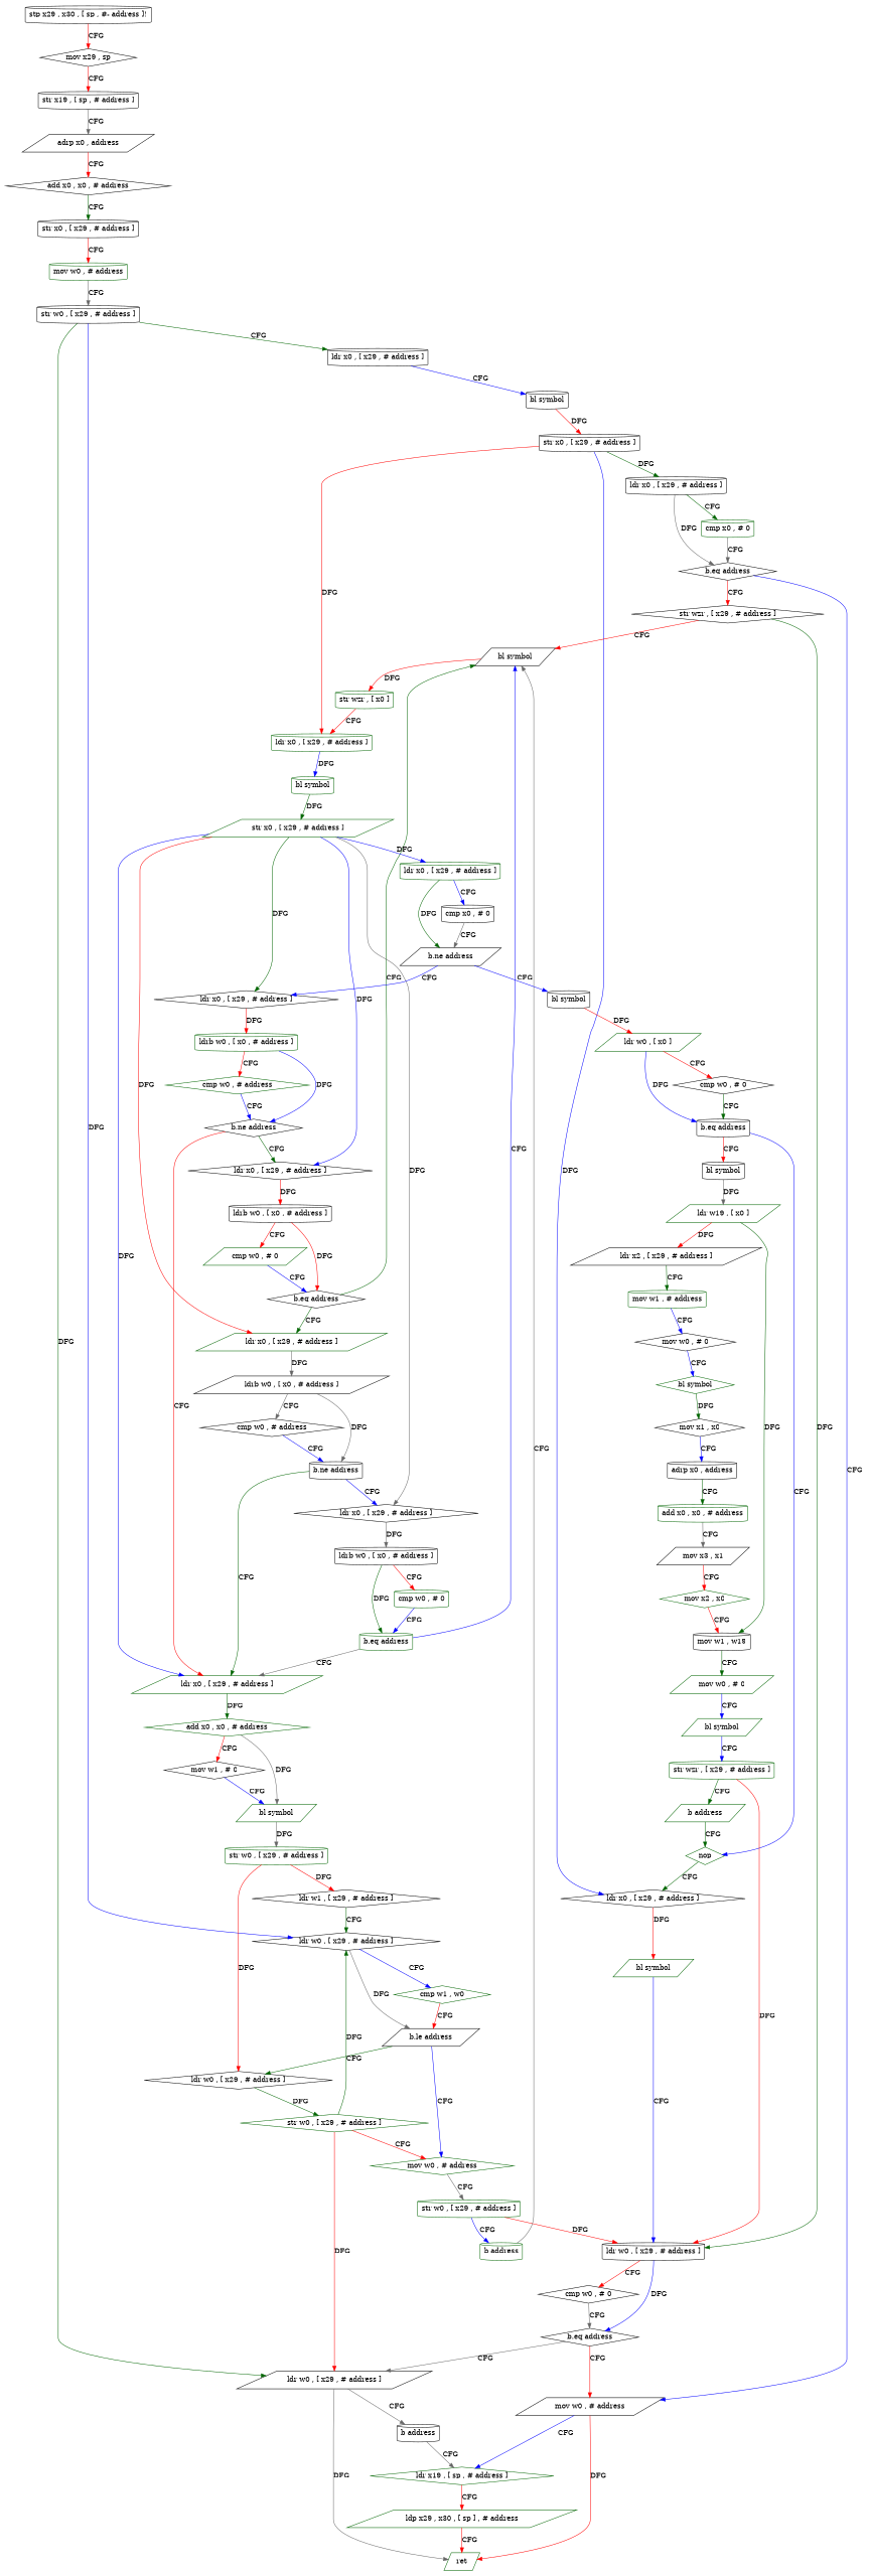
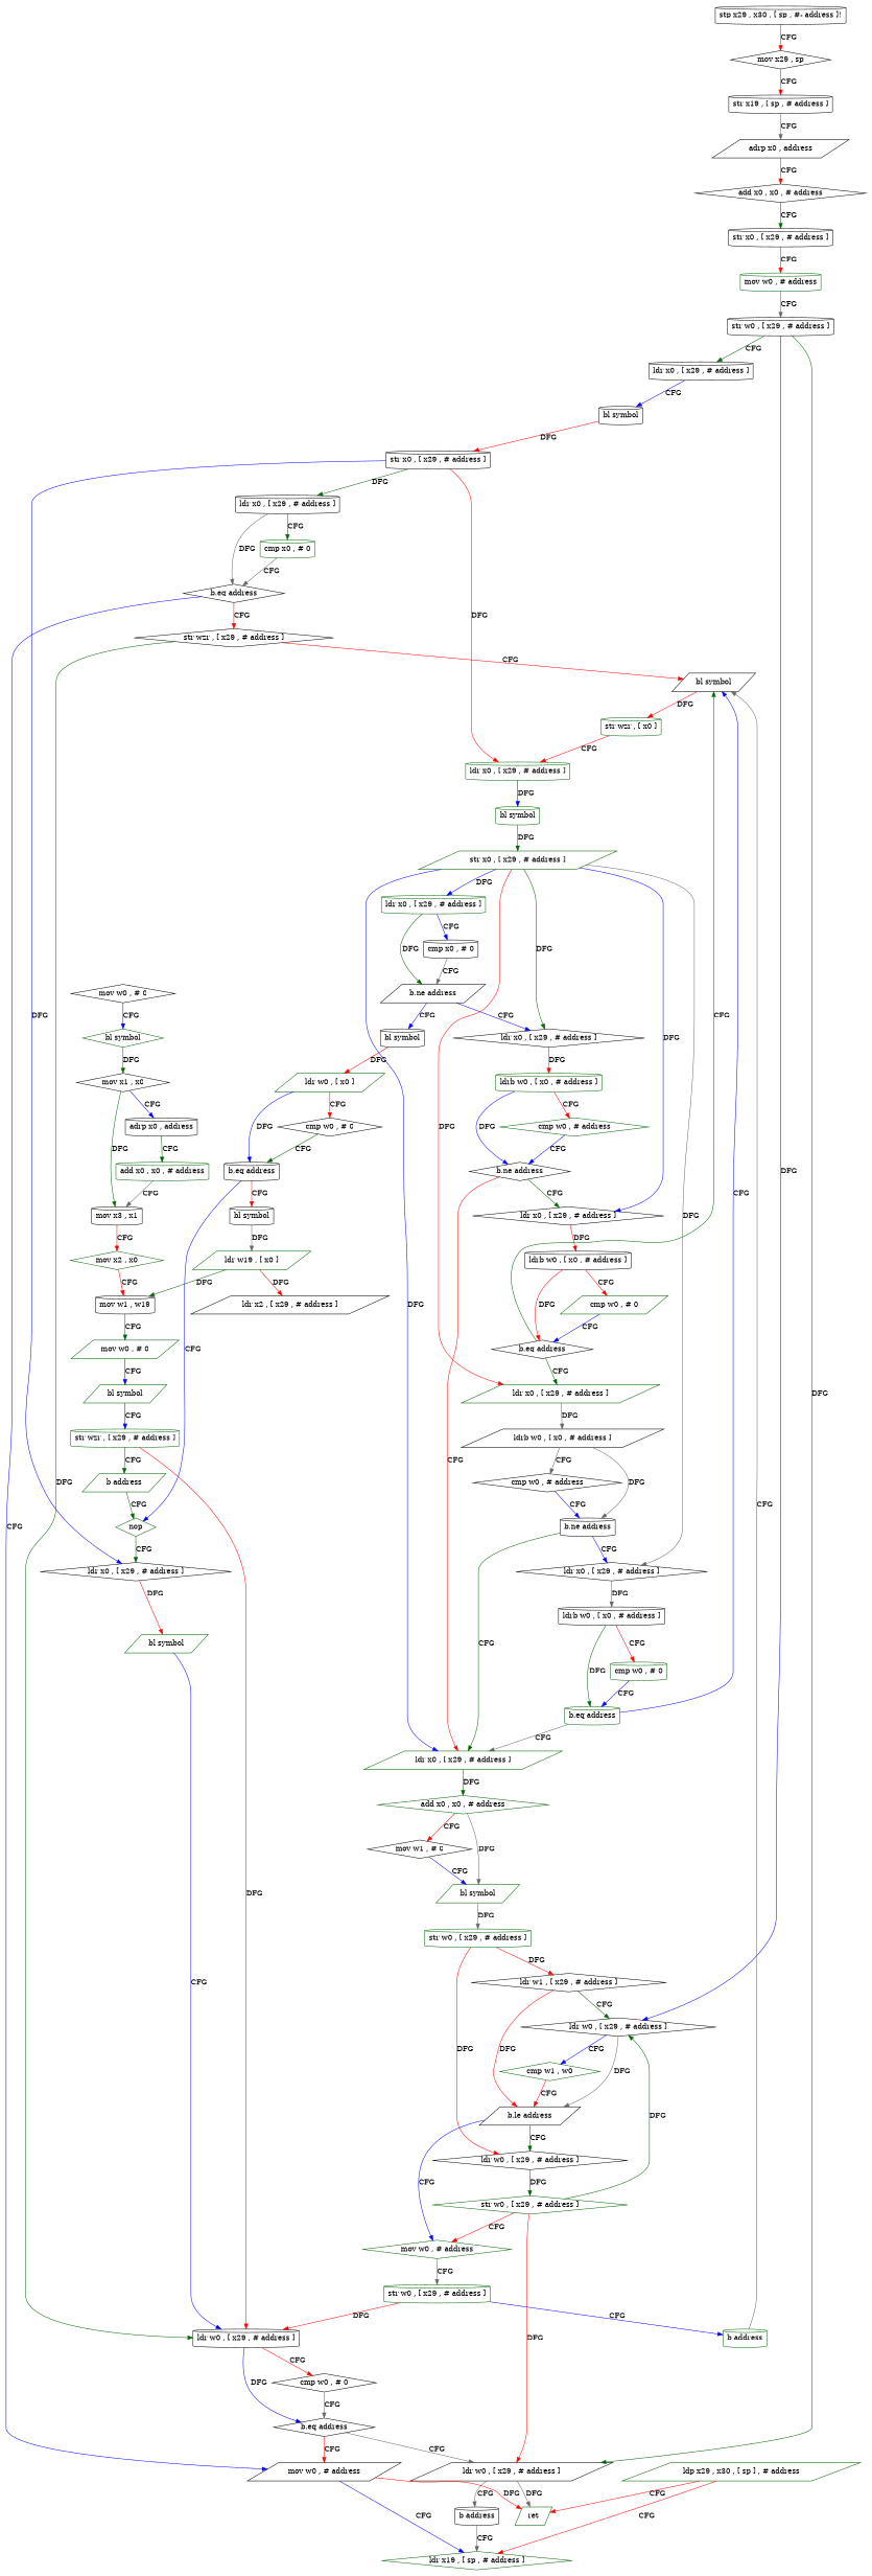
  digraph {
    node [color=black shape=cylinder]
    edge [color=red]
    n1 [label="stp x29 , x30 , [ sp , #- address ]!"]
    n2 [label="mov x29 , sp" shape=diamond]
    n3 [label="str x19 , [ sp , # address ]"]
    n4 [label="adrp x0 , address" shape=parallelogram]
    n5 [label="add x0 , x0 , # address" shape=diamond]
    n6 [label="str x0 , [ x29 , # address ]"]
    n7 [color=darkgreen label="mov w0 , # address"]
    n8 [label="str w0 , [ x29 , # address ]"]
    n9 [label="ldr x0 , [ x29 , # address ]"]
    n10 [label="ldr w0 , [ x29 , # address ]" shape=diamond]
    n11 [label="ldr w0 , [ x29 , # address ]" shape=parallelogram]
    n12 [label="bl symbol"]
    n13 [label="b.le address" shape=parallelogram]
    n14 [color=darkgreen label="cmp w1 , w0" shape=diamond]
    n15 [color=darkgreen label=ret shape=parallelogram]
    n16 [label="b address"]
    n17 [label="str x0 , [ x29 , # address ]"]
    n18 [label="ldr x0 , [ x29 , # address ]"]
    n19 [label="ldr x0 , [ x29 , # address ]" shape=diamond]
    n20 [color=darkgreen label="ldr x0 , [ x29 , # address ]"]
    n21 [color=darkgreen label="cmp x0 , # 0"]
    n22 [label="b.eq address" shape=diamond]
    n23 [color=darkgreen label="bl symbol" shape=parallelogram]
    n24 [color=darkgreen label="bl symbol"]
    n25 [label="mov w0 , # address" shape=parallelogram]
    n26 [label="str wzr , [ x29 , # address ]" shape=diamond]
    n27 [color=darkgreen label="ldr x19 , [ sp , # address ]" shape=diamond]
    n28 [label="bl symbol" shape=parallelogram]
    n29 [label="ldr w0 , [ x29 , # address ]"]
    n30 [color=darkgreen label="ldp x29 , x30 , [ sp ] , # address" shape=parallelogram]
    n31 [color=darkgreen label="str wzr , [ x0 ]"]
    n32 [label="cmp w0 , # 0" shape=diamond]
    n33 [label="b.eq address" shape=diamond]
    n34 [label="ldr x0 , [ x29 , # address ]" shape=diamond]
    n35 [color=darkgreen label="ldrb w0 , [ x0 , # address ]"]
    n36 [color=darkgreen label="cmp w0 , # address" shape=diamond]
    n37 [label="b.ne address" shape=diamond]
    n38 [color=darkgreen label="ldr x0 , [ x29 , # address ]" shape=parallelogram]
    n39 [label="ldr x0 , [ x29 , # address ]" shape=diamond]
    n40 [color=darkgreen label="add x0 , x0 , # address" shape=diamond]
    n41 [label="ldrb w0 , [ x0 , # address ]"]
    n42 [label="mov w1 , # 0" shape=diamond]
    n43 [color=darkgreen label="bl symbol" shape=parallelogram]
    n44 [color=darkgreen label="cmp w0 , # 0" shape=parallelogram]
    n45 [label="b.eq address" shape=diamond]
    n46 [label="bl symbol"]
    n47 [color=darkgreen label="ldr w0 , [ x0 ]" shape=parallelogram]
    n48 [label="cmp w0 , # 0" shape=diamond]
    n49 [label="b.eq address"]
    n50 [color=darkgreen label=nop shape=diamond]
    n51 [label="bl symbol"]
    n52 [color=darkgreen label="ldr w19 , [ x0 ]" shape=parallelogram]
    n53 [label="ldr x2 , [ x29 , # address ]" shape=parallelogram]
    n54 [label="mov w1 , w19"]
    n55 [color=darkgreen label="str w0 , [ x29 , # address ]"]
    n56 [label="ldr w1 , [ x29 , # address ]" shape=diamond]
    n57 [label="ldr w0 , [ x29 , # address ]" shape=diamond]
    n58 [color=darkgreen label="str w0 , [ x29 , # address ]" shape=diamond]
    n59 [color=darkgreen label="mov w0 , # address" shape=diamond]
    n60 [color=darkgreen label="str w0 , [ x29 , # address ]"]
    n61 [color=darkgreen label="b address"]
    n62 [color=darkgreen label="ldr x0 , [ x29 , # address ]" shape=parallelogram]
    n63 [label="ldrb w0 , [ x0 , # address ]" shape=parallelogram]
    n64 [label="cmp w0 , # address" shape=diamond]
    n65 [label="b.ne address"]
-   n66 [color=darkgreen label="mov w1 , # address"]
    n67 [color=darkgreen label="mov w0 , # 0" shape=parallelogram]
    n68 [label="mov w0 , # 0" shape=diamond]
    n69 [color=darkgreen label="bl symbol" shape=diamond]
    n70 [label="mov x1 , x0" shape=diamond]
    n71 [label="adrp x0 , address"]
-   n72 [label="mov x3 , x1" shape=parallelogram]
+   n72 [label="mov x3 , x1"]
    n73 [color=darkgreen label="add x0 , x0 , # address"]
    n74 [color=darkgreen label="mov x2 , x0" shape=diamond]
    n75 [color=darkgreen label="bl symbol" shape=parallelogram]
    n76 [color=darkgreen label="str wzr , [ x29 , # address ]"]
    n77 [color=darkgreen label="b address" shape=parallelogram]
    n78 [color=darkgreen label="str x0 , [ x29 , # address ]" shape=parallelogram]
    n79 [color=darkgreen label="ldr x0 , [ x29 , # address ]"]
    n80 [label="ldr x0 , [ x29 , # address ]" shape=diamond]
    n81 [label="cmp x0 , # 0"]
    n82 [label="b.ne address" shape=parallelogram]
    n83 [label="ldrb w0 , [ x0 , # address ]"]
    n84 [color=darkgreen label="cmp w0 , # 0"]
    n85 [color=darkgreen label="b.eq address"]
    n1 -> n2 [label=CFG]
    n2 -> n3 [label=CFG]
    n3 -> n4 [color=gray40 label=CFG]
    n4 -> n5 [label=CFG]
    n5 -> n6 [color=darkgreen label=CFG]
    n6 -> n7 [label=CFG]
    n7 -> n8 [color=gray40 label=CFG]
    n8 -> n9 [color=darkgreen label=CFG]
    n8 -> n10 [color=blue label=DFG]
    n8 -> n11 [color=darkgreen label=DFG]
    n9 -> n12 [color=blue label=CFG]
    n10 -> n13 [color=gray40 label=DFG]
    n10 -> n14 [color=blue label=CFG]
    n11 -> n15 [color=gray40 label=DFG]
    n11 -> n16 [color=gray40 label=CFG]
    n12 -> n17 [label=DFG]
    n13 -> n57 [color=darkgreen label=CFG]
    n13 -> n59 [color=blue label=CFG]
    n14 -> n13 [label=CFG]
    n16 -> n27 [color=gray40 label=CFG]
    n17 -> n18 [color=darkgreen label=DFG]
    n17 -> n19 [color=blue label=DFG]
    n17 -> n20 [label=DFG]
    n18 -> n21 [color=darkgreen label=CFG]
    n18 -> n22 [color=gray40 label=DFG]
    n19 -> n23 [label=DFG]
    n20 -> n24 [color=blue label=DFG]
    n21 -> n22 [color=gray40 label=CFG]
    n22 -> n25 [color=blue label=CFG]
    n22 -> n26 [label=CFG]
    n23 -> n29 [color=blue label=CFG]
    n24 -> n78 [color=darkgreen label=DFG]
    n25 -> n15 [label=DFG]
    n25 -> n27 [color=blue label=CFG]
    n26 -> n28 [label=CFG]
    n26 -> n29 [color=darkgreen label=DFG]
-   n27 -> n30 [label=CFG]
+   n30 -> n27 [label=CFG]
    n28 -> n31 [label=DFG]
    n29 -> n32 [label=CFG]
    n29 -> n33 [color=blue label=DFG]
    n30 -> n15 [label=CFG]
    n31 -> n20 [label=CFG]
    n32 -> n33 [color=gray40 label=CFG]
    n33 -> n11 [color=gray40 label=CFG]
    n33 -> n25 [label=CFG]
    n34 -> n35 [label=DFG]
    n35 -> n36 [label=CFG]
    n35 -> n37 [color=blue label=DFG]
    n36 -> n37 [color=blue label=CFG]
    n37 -> n38 [label=CFG]
    n37 -> n39 [color=darkgreen label=CFG]
    n38 -> n40 [color=darkgreen label=DFG]
    n39 -> n41 [label=DFG]
    n40 -> n42 [label=CFG]
    n40 -> n43 [color=gray40 label=DFG]
    n41 -> n44 [label=CFG]
    n41 -> n45 [label=DFG]
    n42 -> n43 [color=blue label=CFG]
    n43 -> n55 [color=gray40 label=DFG]
    n44 -> n45 [color=blue label=CFG]
    n45 -> n28 [color=darkgreen label=CFG]
    n45 -> n62 [color=darkgreen label=CFG]
    n46 -> n47 [label=DFG]
    n47 -> n48 [label=CFG]
    n47 -> n49 [color=blue label=DFG]
    n48 -> n49 [color=darkgreen label=CFG]
    n49 -> n50 [color=blue label=CFG]
    n49 -> n51 [label=CFG]
    n50 -> n19 [color=darkgreen label=CFG]
    n51 -> n52 [color=gray40 label=DFG]
    n52 -> n53 [label=DFG]
    n52 -> n54 [color=darkgreen label=DFG]
-   n53 -> n66 [color=darkgreen label=CFG]
    n54 -> n67 [color=darkgreen label=CFG]
    n55 -> n56 [label=DFG]
    n55 -> n57 [label=DFG]
    n56 -> n10 [color=darkgreen label=CFG]
+   n56 -> n13 [label=DFG]
    n57 -> n58 [color=darkgreen label=DFG]
    n58 -> n10 [color=darkgreen label=DFG]
    n58 -> n11 [label=DFG]
    n58 -> n59 [label=CFG]
    n59 -> n60 [color=gray40 label=CFG]
    n60 -> n29 [label=DFG]
    n60 -> n61 [color=blue label=CFG]
    n61 -> n28 [color=gray40 label=CFG]
    n62 -> n63 [color=gray40 label=DFG]
    n63 -> n64 [color=gray40 label=CFG]
    n63 -> n65 [color=gray40 label=DFG]
    n64 -> n65 [color=blue label=CFG]
    n65 -> n38 [color=darkgreen label=CFG]
    n65 -> n80 [color=blue label=CFG]
-   n66 -> n68 [color=blue label=CFG]
    n67 -> n75 [color=blue label=CFG]
    n68 -> n69 [color=blue label=CFG]
    n69 -> n70 [color=darkgreen label=DFG]
    n70 -> n71 [color=blue label=CFG]
+   n70 -> n72 [color=darkgreen label=DFG]
    n71 -> n73 [color=darkgreen label=CFG]
    n72 -> n74 [label=CFG]
    n73 -> n72 [color=gray40 label=CFG]
    n74 -> n54 [label=CFG]
    n75 -> n76 [color=blue label=CFG]
    n76 -> n29 [label=DFG]
    n76 -> n77 [color=darkgreen label=CFG]
    n77 -> n50 [color=darkgreen label=CFG]
    n78 -> n34 [color=darkgreen label=DFG]
    n78 -> n38 [color=blue label=DFG]
    n78 -> n39 [color=blue label=DFG]
    n78 -> n62 [label=DFG]
    n78 -> n79 [color=blue label=DFG]
    n78 -> n80 [color=gray40 label=DFG]
    n79 -> n81 [color=blue label=CFG]
    n79 -> n82 [color=darkgreen label=DFG]
    n80 -> n83 [color=gray40 label=DFG]
    n81 -> n82 [color=gray40 label=CFG]
    n82 -> n34 [color=blue label=CFG]
    n82 -> n46 [color=blue label=CFG]
    n83 -> n84 [label=CFG]
    n83 -> n85 [color=darkgreen label=DFG]
    n84 -> n85 [color=blue label=CFG]
    n85 -> n28 [color=blue label=CFG]
    n85 -> n38 [color=gray40 label=CFG]
  }
